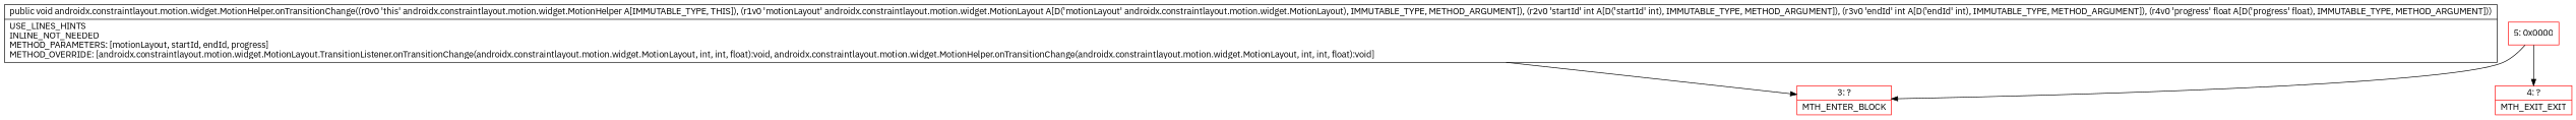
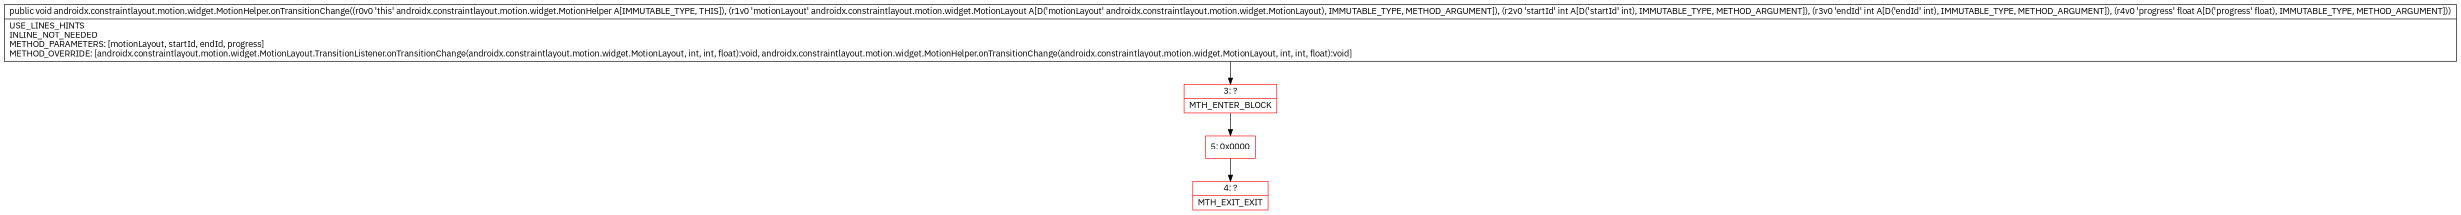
  digraph {
    fontname="IBM Plex Sans"
    node [color=red fontname="IBM Plex Sans" shape=record]
    edge [fontname="IBM Plex Sans"]
    n1 [label="{3\:\ ?|MTH_ENTER_BLOCK\l}"]
    n2 [label="{5\:\ 0x0000}"]
    n3 [label="{4\:\ ?|MTH_EXIT_EXIT\l}"]
    n4 [label="{public void androidx.constraintlayout.motion.widget.MotionHelper.onTransitionChange((r0v0 'this' androidx.constraintlayout.motion.widget.MotionHelper A[IMMUTABLE_TYPE, THIS]), (r1v0 'motionLayout' androidx.constraintlayout.motion.widget.MotionLayout A[D('motionLayout' androidx.constraintlayout.motion.widget.MotionLayout), IMMUTABLE_TYPE, METHOD_ARGUMENT]), (r2v0 'startId' int A[D('startId' int), IMMUTABLE_TYPE, METHOD_ARGUMENT]), (r3v0 'endId' int A[D('endId' int), IMMUTABLE_TYPE, METHOD_ARGUMENT]), (r4v0 'progress' float A[D('progress' float), IMMUTABLE_TYPE, METHOD_ARGUMENT]))  | USE_LINES_HINTS\lINLINE_NOT_NEEDED\lMETHOD_PARAMETERS: [motionLayout, startId, endId, progress]\lMETHOD_OVERRIDE: [androidx.constraintlayout.motion.widget.MotionLayout.TransitionListener.onTransitionChange(androidx.constraintlayout.motion.widget.MotionLayout, int, int, float):void, androidx.constraintlayout.motion.widget.MotionHelper.onTransitionChange(androidx.constraintlayout.motion.widget.MotionLayout, int, int, float):void]\l}" color=""]
    subgraph cluster_1 {
      label="R(0)"
    }
-   n2 -> n1
+   n1 -> n2
    n2 -> n3
    n4 -> n1
  }
